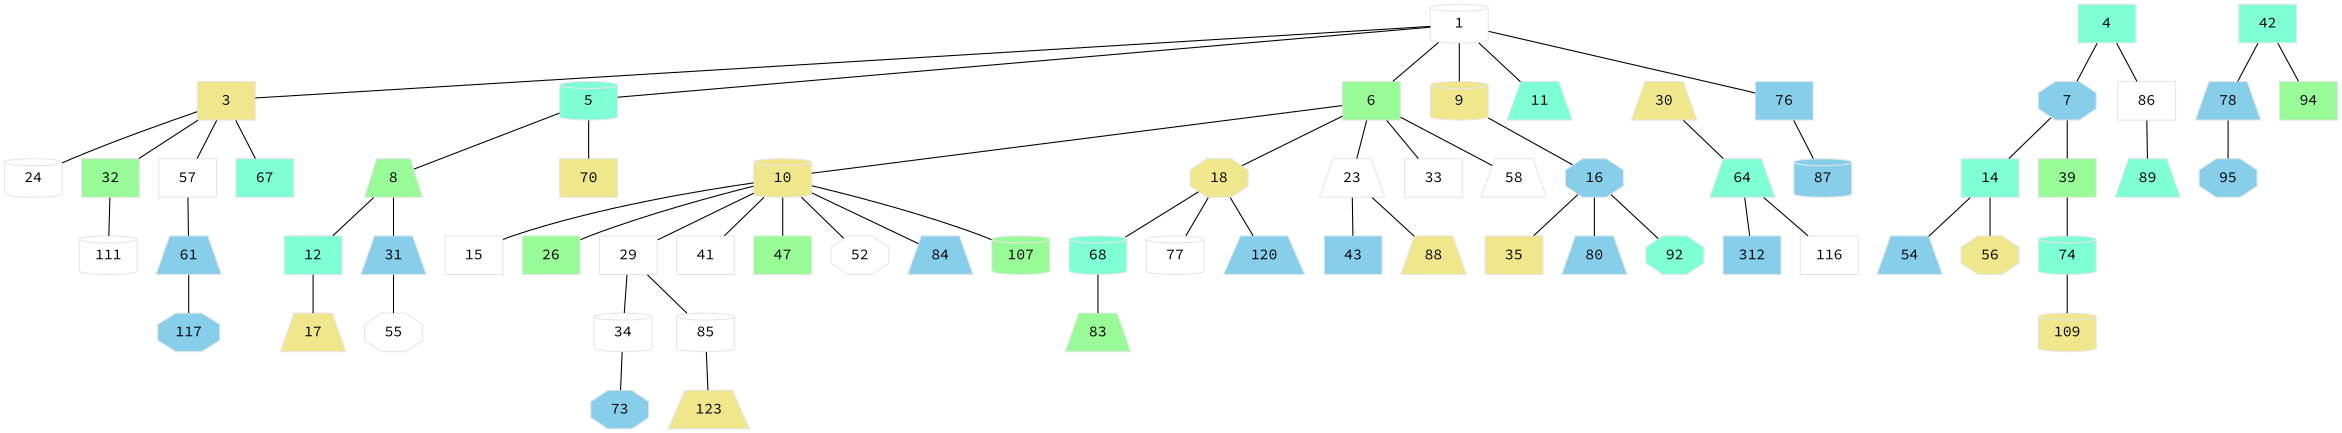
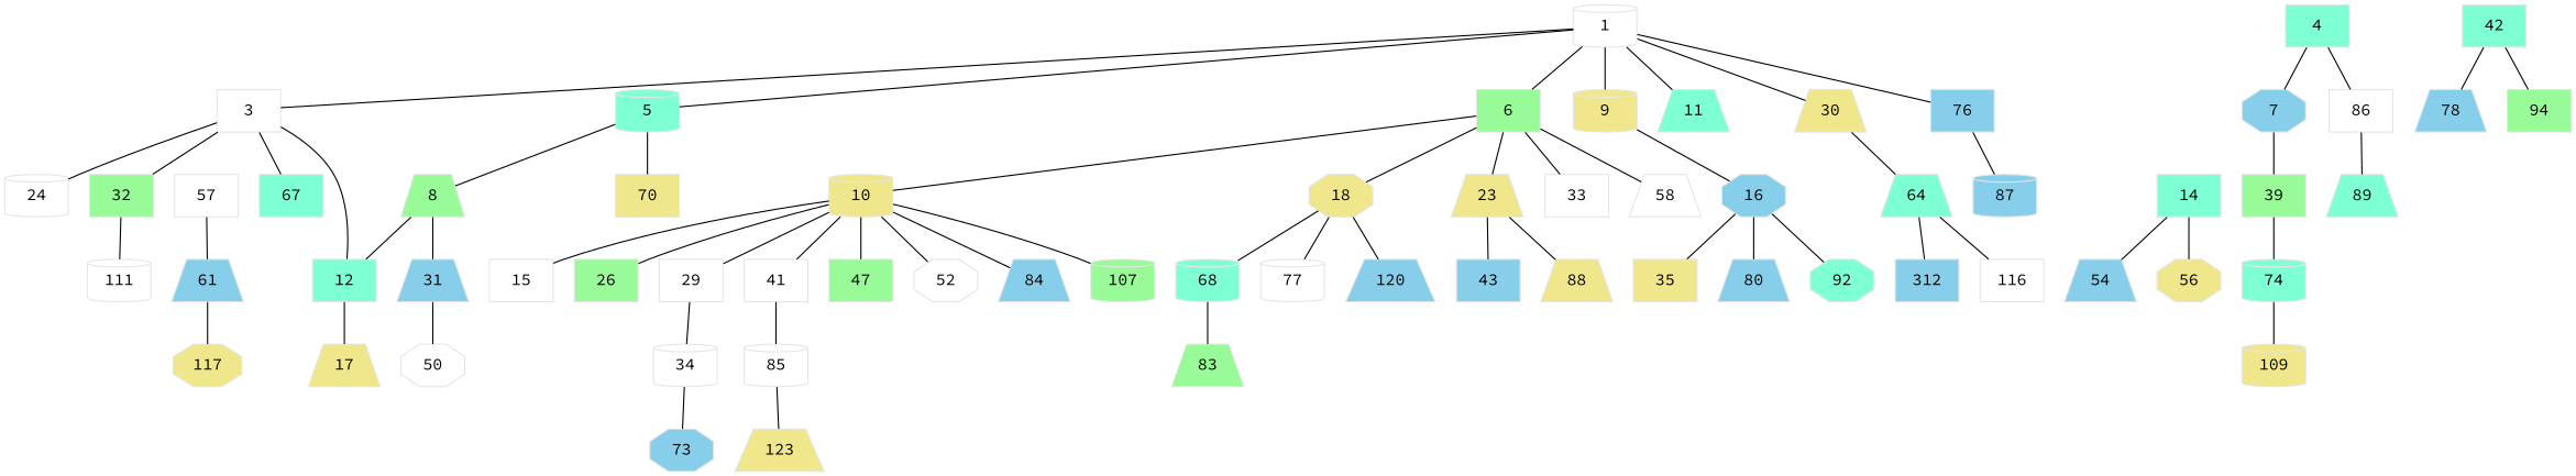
  graph {
    fontname="Source Code Pro"
    node [color=gray90 fillcolor=white fontname="Source Code Pro" shape=box style=filled]
    edge [fontname="Source Code Pro"]
    1 [shape=cylinder super="+2"]
-   3 [fillcolor=khaki super="+19+20+71"]
+   3 [super="+19+20+71"]
    5 [fillcolor=aquamarine shape=cylinder super="+50"]
    6 [fillcolor=palegreen]
    9 [fillcolor=khaki shape=cylinder super="+102+40"]
    11 [fillcolor=aquamarine shape=trapezium super="+28"]
    30 [fillcolor=khaki shape=trapezium super="+48"]
    76 [fillcolor=skyblue super="+106+96+81"]
    24 [shape=cylinder]
    32 [fillcolor=palegreen super="+63+101"]
    57
    67 [fillcolor=aquamarine super="+118"]
    4 [fillcolor=aquamarine]
    7 [fillcolor=skyblue shape=octagon]
    86
    8 [fillcolor=palegreen shape=trapezium]
    70 [fillcolor=khaki]
    10 [fillcolor=khaki shape=cylinder super="+21+27+13"]
    18 [fillcolor=khaki shape=octagon super="+37+66"]
-   23 [shape=trapezium super="+59"]
+   23 [fillcolor=khaki shape=trapezium super="+59"]
    33
    58 [shape=trapezium]
    16 [fillcolor=skyblue shape=octagon super="+46+75+128"]
    35 [fillcolor=khaki super="+127"]
    80 [fillcolor=skyblue shape=trapezium]
    92 [fillcolor=aquamarine shape=octagon]
    64 [fillcolor=aquamarine shape=trapezium]
    87 [fillcolor=skyblue shape=cylinder]
    111 [shape=cylinder]
    61 [fillcolor=skyblue shape=trapezium]
    14 [fillcolor=aquamarine]
    39 [fillcolor=palegreen super="+72+79"]
    89 [fillcolor=aquamarine shape=trapezium super="+105"]
    12 [fillcolor=aquamarine]
    31 [fillcolor=skyblue shape=trapezium]
    15
    26 [fillcolor=palegreen super="+60"]
    29
    41 [super="+115+100"]
    47 [fillcolor=palegreen]
    52 [shape=octagon]
    84 [fillcolor=skyblue shape=trapezium super="+124"]
    107 [fillcolor=palegreen shape=cylinder]
    68 [fillcolor=aquamarine shape=cylinder]
    77 [shape=cylinder super="+97+93"]
    120 [fillcolor=skyblue shape=trapezium]
    43 [fillcolor=skyblue]
    88 [fillcolor=khaki shape=trapezium super="+108"]
    54 [fillcolor=skyblue shape=trapezium super="+69"]
    56 [fillcolor=khaki shape=octagon super="+114"]
    74 [fillcolor=aquamarine shape=cylinder]
    17 [fillcolor=khaki shape=trapezium super="+51"]
-   55 [shape=octagon]
+   55 [shape=octagon label=50]
    34 [shape=cylinder super="+131"]
    85 [shape=cylinder]
    83 [fillcolor=palegreen shape=trapezium super="+91+113"]
    73 [fillcolor=skyblue shape=octagon]
    123 [fillcolor=khaki shape=trapezium super="+130"]
    n59 [fillcolor=skyblue label=312 super="+132"]
    116 [super="+122"]
    42 [fillcolor=aquamarine super="+53"]
    78 [fillcolor=skyblue shape=trapezium]
    94 [fillcolor=palegreen]
    109 [fillcolor=khaki shape=cylinder]
-   95 [fillcolor=skyblue shape=octagon]
-   117 [fillcolor=skyblue shape=octagon]
+   117 [fillcolor=khaki shape=octagon]
    1 -- 3
    1 -- 5
    1 -- 6
    1 -- 9
    1 -- 11
+   1 -- 30
    1 -- 76
    3 -- 24
    3 -- 32
-   3 -- 57
+   3 -- 12
    3 -- 67
    5 -- 8
    5 -- 70
    6 -- 10
    6 -- 18
    6 -- 23
    6 -- 33
    6 -- 58
    9 -- 16
    30 -- 64
    76 -- 87
    32 -- 111
    57 -- 61
    4 -- 7
    4 -- 86
-   7 -- 14
    7 -- 39
    86 -- 89
    8 -- 12
    8 -- 31
    10 -- 15
    10 -- 26
    10 -- 29
    10 -- 41
    10 -- 47
    10 -- 52
    10 -- 84
    10 -- 107
    18 -- 68
    18 -- 77
    18 -- 120
    23 -- 43
    23 -- 88
    16 -- 35
    16 -- 80
    16 -- 92
    64 -- n59
    64 -- 116
    61 -- 117
    14 -- 54
    14 -- 56
    39 -- 74
    12 -- 17
    31 -- 55
    29 -- 34
-   29 -- 85
+   41 -- 85
    68 -- 83
    74 -- 109
    34 -- 73
    85 -- 123
    42 -- 78
    42 -- 94
-   78 -- 95
  }
